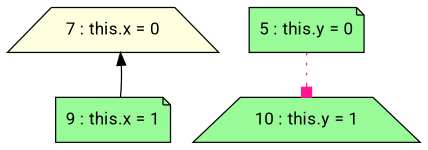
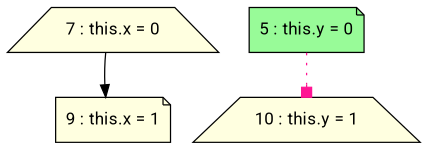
  digraph {
    fontname=Roboto
    node [fillcolor=lightyellow fontname=Roboto shape=trapezium style=filled]
    edge [fontname=Roboto]
    n1 [label="7 : this.x = 0"]
-   "9 : this.x = 1" [fillcolor=palegreen shape=note]
+   "9 : this.x = 1" [shape=note]
    "5 : this.y = 0" [fillcolor=palegreen shape=note]
-   "10 : this.y = 1" [fillcolor=palegreen]
-   "9 : this.x = 1" -> n1 [arrowhead=normal color=black style=solid]
+   "10 : this.y = 1"
+   n1 -> "9 : this.x = 1" [arrowhead=normal color=black style=solid]
    "5 : this.y = 0" -> "10 : this.y = 1" [arrowhead=box color=deeppink style=dotted]
  }
